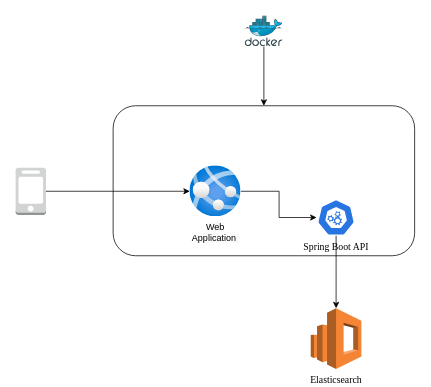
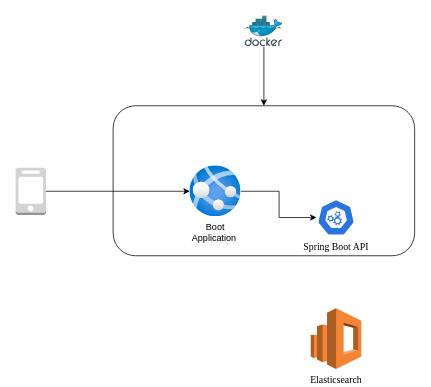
  <mxCell id="0" />
  <mxCell id="1" parent="0" />
  <mxCell id="2" value="" style="rounded=1;whiteSpace=wrap;html=1;" vertex="1" parent="1"><mxGeometry x="150" y="140.5" width="402" height="200" as="geometry" /></mxCell>
- <mxCell id="3" value="&lt;span style=&quot;white-space: normal; background-color: rgb(251, 251, 251);&quot;&gt;Web Application&amp;nbsp;&lt;/span&gt;" style="image;aspect=fixed;html=1;points=[];align=center;fontSize=12;image=img/lib/azure2/app_services/App_Services.svg;" vertex="1" parent="1"><mxGeometry x="252.25" y="220.5" width="68" height="68" as="geometry" /></mxCell>
- <mxCell id="4" style="edgeStyle=orthogonalEdgeStyle;rounded=0;orthogonalLoop=1;jettySize=auto;html=1;" edge="1" parent="1" source="5" target="7"><mxGeometry relative="1" as="geometry" /></mxCell>
+ <mxCell id="3" value="&lt;span style=&quot;white-space: normal; background-color: rgb(251, 251, 251);&quot;&gt;Boot Application&amp;nbsp;&lt;/span&gt;" style="image;aspect=fixed;html=1;points=[];align=center;fontSize=12;image=img/lib/azure2/app_services/App_Services.svg;" vertex="1" parent="1"><mxGeometry x="252.25" y="220.5" width="68" height="68" as="geometry" /></mxCell>
  <mxCell id="5" value="&lt;p style=&quot;margin: 0px; font-style: normal; font-variant-caps: normal; font-stretch: normal; font-size: 13px; line-height: normal; font-family: &amp;quot;.AppleSystemUIFontMonospaced&amp;quot;; font-size-adjust: none; font-kerning: auto; font-variant-alternates: normal; font-variant-ligatures: normal; font-variant-numeric: normal; font-variant-east-asian: normal; font-variant-position: normal; font-variant-emoji: normal; font-feature-settings: normal; font-optical-sizing: auto; font-variation-settings: normal;&quot;&gt;Spring Boot API&lt;/p&gt;" style="aspect=fixed;sketch=0;html=1;dashed=0;whitespace=wrap;verticalLabelPosition=bottom;verticalAlign=top;fillColor=#2875E2;strokeColor=#ffffff;points=[[0.005,0.63,0],[0.1,0.2,0],[0.9,0.2,0],[0.5,0,0],[0.995,0.63,0],[0.72,0.99,0],[0.5,1,0],[0.28,0.99,0]];shape=mxgraph.kubernetes.icon2;prIcon=api" vertex="1" parent="1"><mxGeometry x="422.25" y="265.5" width="50" height="48" as="geometry" /></mxCell>
  <mxCell id="6" style="edgeStyle=orthogonalEdgeStyle;rounded=0;orthogonalLoop=1;jettySize=auto;html=1;entryX=-0.02;entryY=0.5;entryDx=0;entryDy=0;entryPerimeter=0;" edge="1" parent="1" source="3" target="5"><mxGeometry relative="1" as="geometry" /></mxCell>
  <mxCell id="7" value="&lt;p style=&quot;margin: 0px; font-style: normal; font-variant-caps: normal; font-stretch: normal; font-size: 13px; line-height: normal; font-family: &amp;quot;.AppleSystemUIFontMonospaced&amp;quot;; font-size-adjust: none; font-kerning: auto; font-variant-alternates: normal; font-variant-ligatures: normal; font-variant-numeric: normal; font-variant-east-asian: normal; font-variant-position: normal; font-variant-emoji: normal; font-feature-settings: normal; font-optical-sizing: auto; font-variation-settings: normal;&quot;&gt;Elasticsearch&lt;/p&gt;" style="outlineConnect=0;dashed=0;verticalLabelPosition=bottom;verticalAlign=top;align=center;html=1;shape=mxgraph.aws3.elasticsearch_service;fillColor=#F58534;gradientColor=none;" vertex="1" parent="1"><mxGeometry x="413.5" y="410.5" width="67.5" height="81" as="geometry" /></mxCell>
  <mxCell id="8" style="edgeStyle=orthogonalEdgeStyle;rounded=0;orthogonalLoop=1;jettySize=auto;html=1;entryX=0.5;entryY=0;entryDx=0;entryDy=0;" edge="1" parent="1" source="9" target="2"><mxGeometry relative="1" as="geometry" /></mxCell>
  <mxCell id="9" value="" style="image;sketch=0;aspect=fixed;html=1;points=[];align=center;fontSize=12;image=img/lib/mscae/Docker.svg;" vertex="1" parent="1"><mxGeometry x="326" y="20.5" width="50" height="41" as="geometry" /></mxCell>
  <mxCell id="10" style="edgeStyle=orthogonalEdgeStyle;rounded=0;orthogonalLoop=1;jettySize=auto;html=1;" edge="1" parent="1" source="11" target="3"><mxGeometry relative="1" as="geometry" /></mxCell>
  <mxCell id="11" value="" style="outlineConnect=0;dashed=0;verticalLabelPosition=bottom;verticalAlign=top;align=center;html=1;shape=mxgraph.aws3.mobile_client;fillColor=#D2D3D3;gradientColor=none;" vertex="1" parent="1"><mxGeometry x="20" y="223" width="40.5" height="63" as="geometry" /></mxCell>
